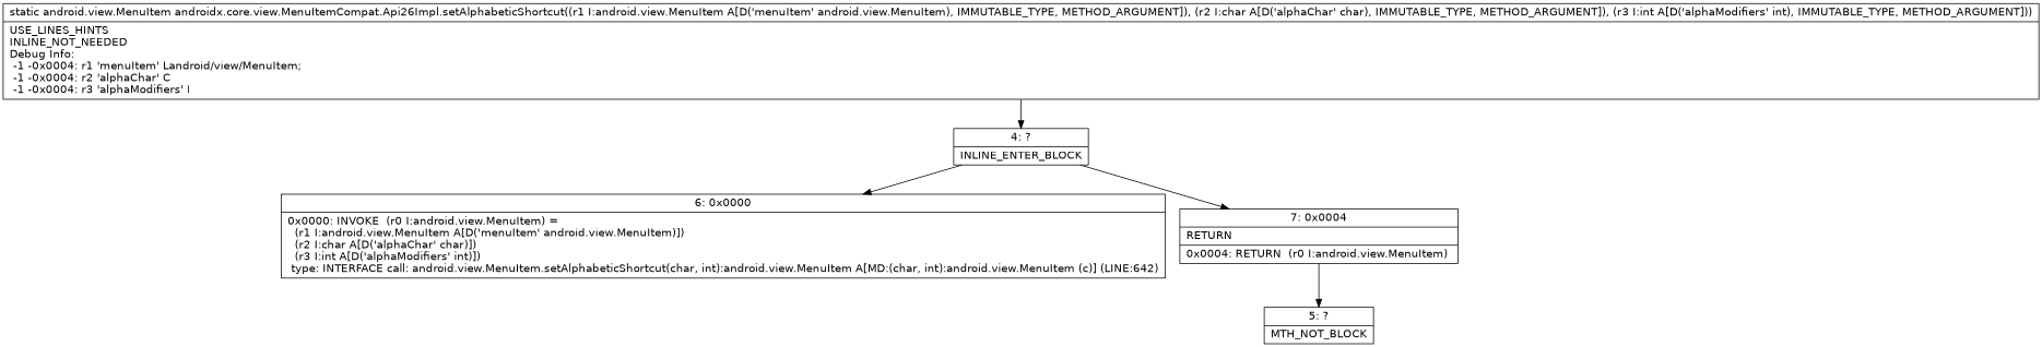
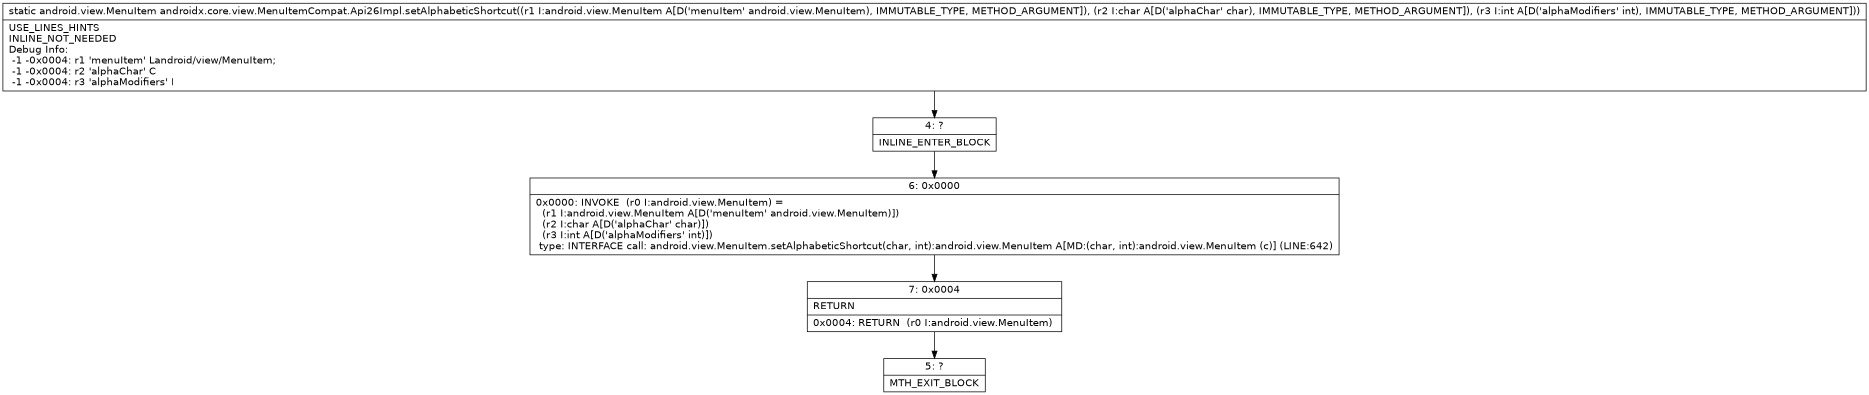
  digraph {
    fontname="DejaVu Sans"
    node [fontname="DejaVu Sans" shape=record]
    edge [fontname="DejaVu Sans"]
    n1 [label="{4\:\ ?|INLINE_ENTER_BLOCK\l}"]
    n2 [label="{6\:\ 0x0000|0x0000: INVOKE  (r0 I:android.view.MenuItem) = \l  (r1 I:android.view.MenuItem A[D('menuItem' android.view.MenuItem)])\l  (r2 I:char A[D('alphaChar' char)])\l  (r3 I:int A[D('alphaModifiers' int)])\l type: INTERFACE call: android.view.MenuItem.setAlphabeticShortcut(char, int):android.view.MenuItem A[MD:(char, int):android.view.MenuItem (c)] (LINE:642)\l}"]
    n3 [label="{7\:\ 0x0004|RETURN\l|0x0004: RETURN  (r0 I:android.view.MenuItem) \l}"]
-   n4 [label="{5\:\ ?|MTH_NOT_BLOCK\l}"]
+   n4 [label="{5\:\ ?|MTH_EXIT_BLOCK\l}"]
    n5 [label="{static android.view.MenuItem androidx.core.view.MenuItemCompat.Api26Impl.setAlphabeticShortcut((r1 I:android.view.MenuItem A[D('menuItem' android.view.MenuItem), IMMUTABLE_TYPE, METHOD_ARGUMENT]), (r2 I:char A[D('alphaChar' char), IMMUTABLE_TYPE, METHOD_ARGUMENT]), (r3 I:int A[D('alphaModifiers' int), IMMUTABLE_TYPE, METHOD_ARGUMENT]))  | USE_LINES_HINTS\lINLINE_NOT_NEEDED\lDebug Info:\l  \-1 \-0x0004: r1 'menuItem' Landroid\/view\/MenuItem;\l  \-1 \-0x0004: r2 'alphaChar' C\l  \-1 \-0x0004: r3 'alphaModifiers' I\l}"]
    n1 -> n2
-   n1 -> n3
+   n2 -> n3
    n3 -> n4
    n5 -> n1
  }
